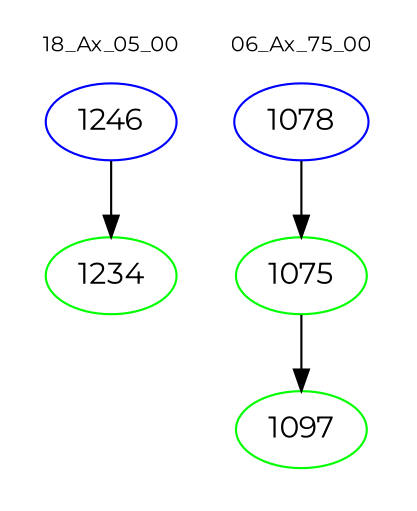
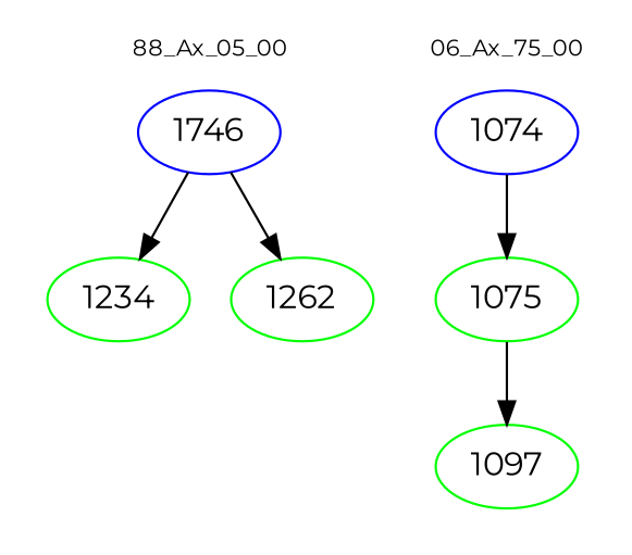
  digraph {
    fontname=Montserrat
    node [color=green fontname=Montserrat]
    edge [color=black fontname=Montserrat]
-   n1 [color=blue label=1246]
+   n1 [color=blue label=1746]
    n2 [label=1234]
-   n4 [color=blue label=1078]
+   n3 [label=1262]
+   n4 [color=blue label=1074]
    n5 [label=1075]
    n6 [label=1097]
    subgraph cluster_1 {
      color=white
      fontsize=10
-     label="18_Ax_05_00"
+     label="88_Ax_05_00"
      n1
      n2
+     n3
    }
    subgraph cluster_2 {
      color=white
      fontsize=10
      label="06_Ax_75_00"
      n4
      n5
      n6
    }
    n1 -> n2
+   n1 -> n3
    n4 -> n5
    n5 -> n6
  }
